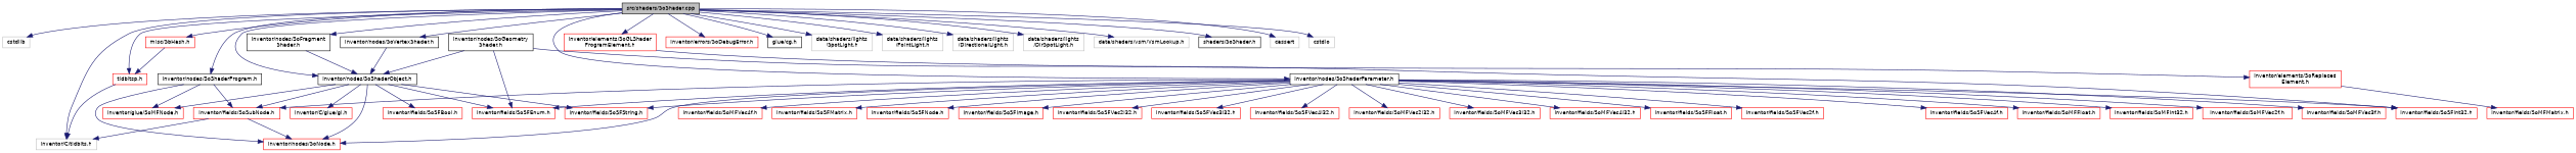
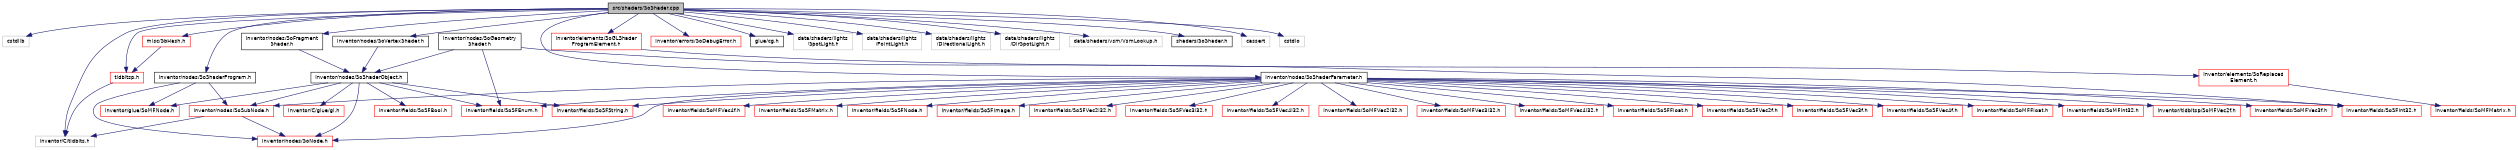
  digraph {
    node [color=red fillcolor=white fontname=Helvetica fontsize=10 shape=record style=filled]
    edge [color=midnightblue fontname=Helvetica fontsize=10 labelfontname=Helvetica labelfontsize=10 style=solid]
    n1 [color=black fillcolor=grey75 fontcolor=black height=0.2 label="src/shaders/SoShader.cpp" width=0.4]
    n2 [color=black height=0.2 label="shaders/SoShader.h" width=0.4]
    n3 [color=grey75 height=0.2 label=cassert width=0.4]
    n4 [color=grey75 height=0.2 label=cstdio width=0.4]
    n5 [color=grey75 height=0.2 label=cstdlib width=0.4]
    n6 [color=black height=0.2 label="Inventor/nodes/SoShaderProgram.h" width=0.4]
    n7 [color=grey75 height=0.2 label="Inventor/C/tidbits.h" width=0.4]
    n8 [color=black height=0.2 label="Inventor/nodes/SoShaderObject.h" width=0.4]
    n9 [color=black height=0.2 label="Inventor/nodes/SoFragment\lShader.h" width=0.4]
    n10 [color=black height=0.2 label="Inventor/nodes/SoVertexShader.h" width=0.4]
    n11 [color=black height=0.2 label="Inventor/nodes/SoShaderParameter.h" width=0.4]
    n12 [height=0.2 label="Inventor/elements/SoGLShader\lProgramElement.h" width=0.4]
    n13 [height=0.2 label="Inventor/errors/SoDebugError.h" width=0.4]
    n14 [color=black height=0.2 label="glue/cg.h" width=0.4]
    n15 [height=0.2 label="misc/SbHash.h" width=0.4]
    n16 [height=0.2 label="tidbitsp.h" width=0.4]
    n17 [color=grey75 height=0.2 label="data/shaders/lights\l/SpotLight.h" width=0.4]
    n18 [color=grey75 height=0.2 label="data/shaders/lights\l/PointLight.h" width=0.4]
    n19 [color=grey75 height=0.2 label="data/shaders/lights\l/DirectionalLight.h" width=0.4]
    n20 [color=grey75 height=0.2 label="data/shaders/lights\l/DirSpotLight.h" width=0.4]
    n21 [color=grey75 height=0.2 label="data/shaders/vsm/VsmLookup.h" width=0.4]
    n22 [height=0.2 label="Inventor/nodes/SoNode.h" width=0.4]
-   n23 [height=0.2 label="Inventor/fields/SoSubNode.h" width=0.4]
+   n23 [height=0.2 label="Inventor/nodes/SoSubNode.h" width=0.4]
    n24 [height=0.2 label="Inventor/glue/SoMFNode.h" width=0.4]
    n25 [height=0.2 label="Inventor/fields/SoSFString.h" width=0.4]
    n26 [height=0.2 label="Inventor/fields/SoSFEnum.h" width=0.4]
    n27 [height=0.2 label="Inventor/fields/SoSFBool.h" width=0.4]
    n28 [height=0.2 label="Inventor/C/glue/gl.h" width=0.4]
    n29 [color=black height=0.2 label="Inventor/nodes/SoGeometry\lShader.h" width=0.4]
    n30 [height=0.2 label="Inventor/fields/SoSFInt32.h" width=0.4]
    n31 [height=0.2 label="Inventor/fields/SoSFFloat.h" width=0.4]
    n32 [height=0.2 label="Inventor/fields/SoSFVec2f.h" width=0.4]
+   n33 [height=0.2 label="Inventor/fields/SoSFVec3f.h" width=0.4]
    n34 [height=0.2 label="Inventor/fields/SoSFVec4f.h" width=0.4]
    n35 [height=0.2 label="Inventor/fields/SoMFFloat.h" width=0.4]
    n36 [height=0.2 label="Inventor/fields/SoMFInt32.h" width=0.4]
-   n37 [height=0.2 label="Inventor/fields/SoMFVec2f.h" width=0.4]
+   n37 [height=0.2 label="Inventor/tidbitsp/SoMFVec2f.h" width=0.4]
    n38 [height=0.2 label="Inventor/fields/SoMFVec3f.h" width=0.4]
    n39 [height=0.2 label="Inventor/fields/SoMFVec4f.h" width=0.4]
    n40 [height=0.2 label="Inventor/fields/SoSFMatrix.h" width=0.4]
    n41 [height=0.2 label="Inventor/fields/SoSFNode.h" width=0.4]
    n42 [height=0.2 label="Inventor/fields/SoSFImage.h" width=0.4]
    n43 [height=0.2 label="Inventor/fields/SoSFVec2i32.h" width=0.4]
    n44 [height=0.2 label="Inventor/fields/SoSFVec3i32.h" width=0.4]
    n45 [height=0.2 label="Inventor/fields/SoSFVec4i32.h" width=0.4]
    n46 [height=0.2 label="Inventor/fields/SoMFVec2i32.h" width=0.4]
    n47 [height=0.2 label="Inventor/fields/SoMFVec3i32.h" width=0.4]
    n48 [height=0.2 label="Inventor/fields/SoMFVec4i32.h" width=0.4]
    n49 [height=0.2 label="Inventor/elements/SoReplaced\lElement.h" width=0.4]
    n50 [height=0.2 label="Inventor/fields/SoMFMatrix.h" width=0.4]
    n1 -> n2
    n1 -> n3
    n1 -> n4
    n1 -> n5
    n1 -> n6
    n1 -> n7
-   n1 -> n8
    n1 -> n9
    n1 -> n10
    n1 -> n11
    n1 -> n12
    n1 -> n13
    n1 -> n14
    n1 -> n15
    n1 -> n16
    n1 -> n17
    n1 -> n18
    n1 -> n19
    n1 -> n20
    n1 -> n21
    n6 -> n22
    n6 -> n23
    n6 -> n24
    n8 -> n22
    n8 -> n23
    n8 -> n24
    n8 -> n25
    n8 -> n26
    n8 -> n27
    n8 -> n28
    n9 -> n8
    n10 -> n8
    n11 -> n22
    n11 -> n23
    n11 -> n25
    n11 -> n26
    n11 -> n30
    n11 -> n31
    n11 -> n32
+   n11 -> n33
    n11 -> n34
    n11 -> n35
    n11 -> n36
    n11 -> n37
    n11 -> n38
    n11 -> n39
    n11 -> n40
    n11 -> n41
    n11 -> n42
    n11 -> n43
    n11 -> n44
    n11 -> n45
    n11 -> n46
    n11 -> n47
    n11 -> n48
    n12 -> n49
    n15 -> n16
    n16 -> n7
    n23 -> n7
    n23 -> n22
    n29 -> n8
    n29 -> n26
    n29 -> n30
    n49 -> n50
  }
